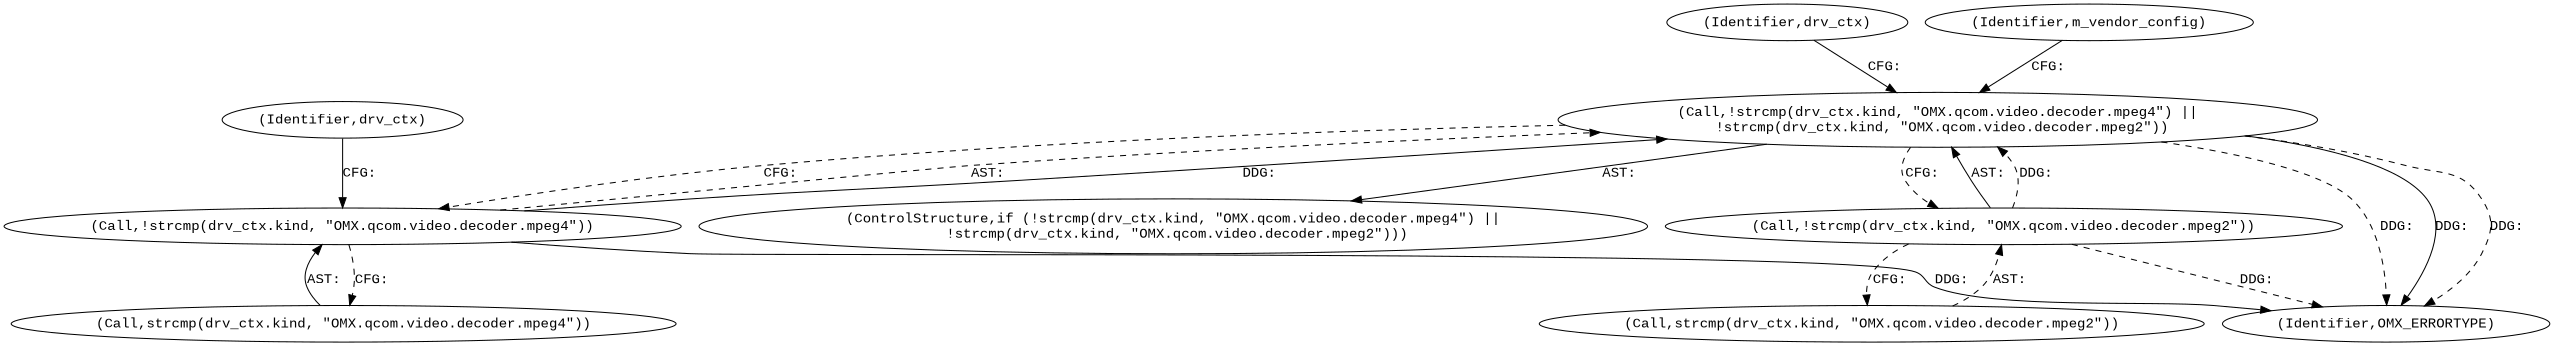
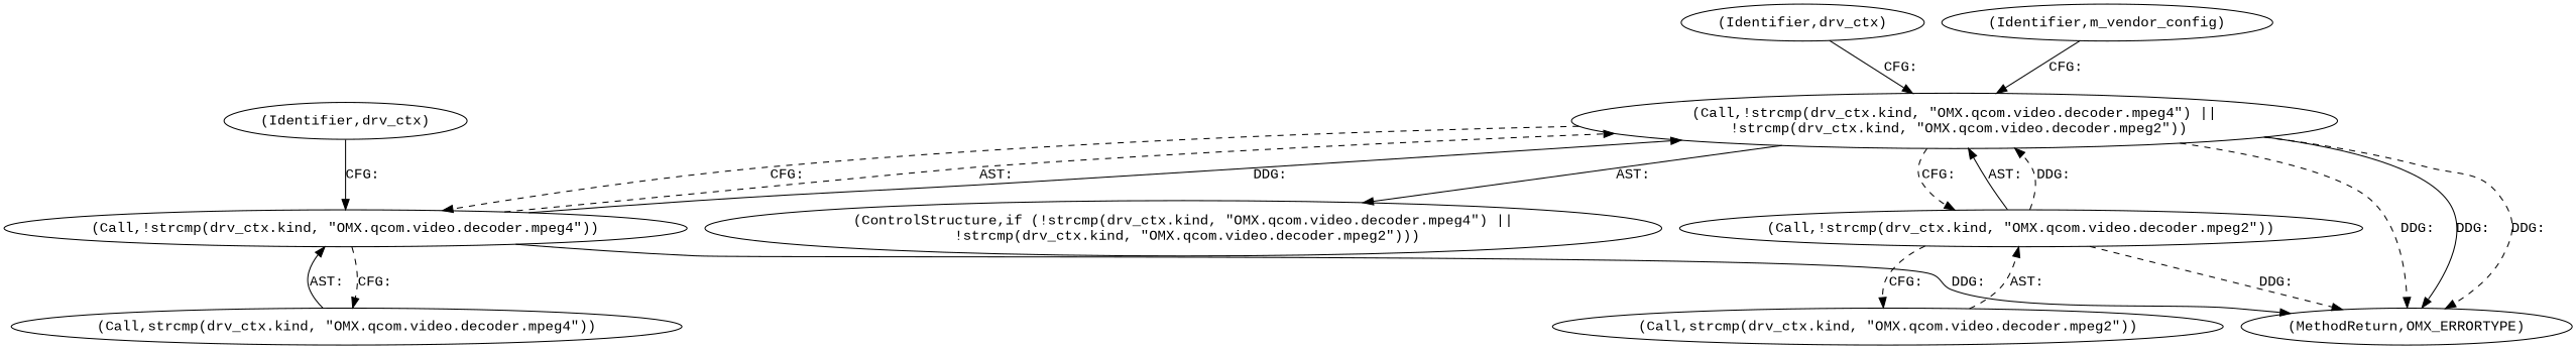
  digraph {
    fontname="Liberation Mono"
    node [fontname="Liberation Mono"]
    edge [style=dashed fontname="Liberation Mono"]
    n1 [label="(Call,!strcmp(drv_ctx.kind, \"OMX.qcom.video.decoder.mpeg4\") ||\n !strcmp(drv_ctx.kind, \"OMX.qcom.video.decoder.mpeg2\"))"]
    n2 [label="(Call,!strcmp(drv_ctx.kind, \"OMX.qcom.video.decoder.mpeg4\"))"]
    n3 [label="(Call,!strcmp(drv_ctx.kind, \"OMX.qcom.video.decoder.mpeg2\"))"]
    n4 [label="(ControlStructure,if (!strcmp(drv_ctx.kind, \"OMX.qcom.video.decoder.mpeg4\") ||\n !strcmp(drv_ctx.kind, \"OMX.qcom.video.decoder.mpeg2\")))"]
-   n5 [label="(Identifier,OMX_ERRORTYPE)"]
+   n5 [label="(MethodReturn,OMX_ERRORTYPE)"]
    n6 [label="(Call,strcmp(drv_ctx.kind, \"OMX.qcom.video.decoder.mpeg4\"))"]
    n7 [label="(Call,strcmp(drv_ctx.kind, \"OMX.qcom.video.decoder.mpeg2\"))"]
    n8 [label="(Identifier,drv_ctx)"]
    n9 [label="(Identifier,drv_ctx)"]
    n10 [label="(Identifier,m_vendor_config)"]
    n1 -> n2 [label="CFG: "]
    n1 -> n3 [label="CFG: "]
    n1 -> n4 [label="AST: " style=solid]
    n1 -> n5 [label="DDG: "]
    n1 -> n5 [label="DDG: " style=solid]
    n1 -> n5 [label="DDG: "]
    n2 -> n1 [label="AST: "]
    n2 -> n1 [label="DDG: " style=solid]
    n2 -> n5 [label="DDG: " style=solid]
    n2 -> n6 [label="CFG: "]
    n3 -> n1 [label="AST: " style=solid]
    n3 -> n1 [label="DDG: "]
    n3 -> n5 [label="DDG: "]
    n3 -> n7 [label="CFG: "]
    n6 -> n2 [label="AST: " style=solid]
    n7 -> n3 [label="AST: "]
    n8 -> n1 [label="CFG: " style=solid]
    n9 -> n2 [label="CFG: " style=solid]
    n10 -> n1 [label="CFG: " style=solid]
  }
